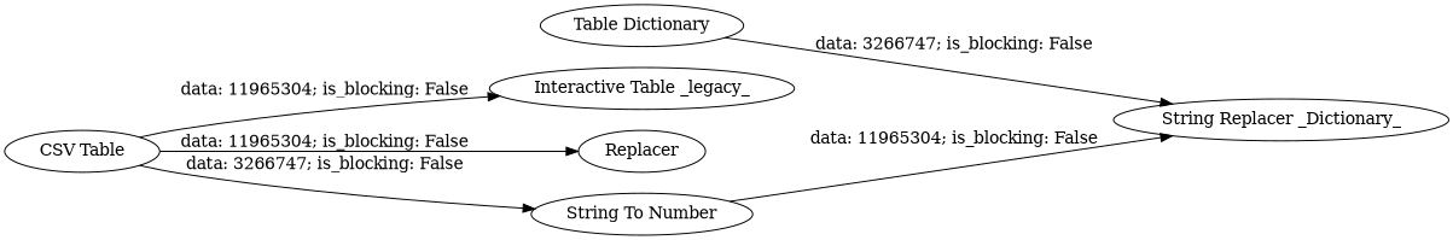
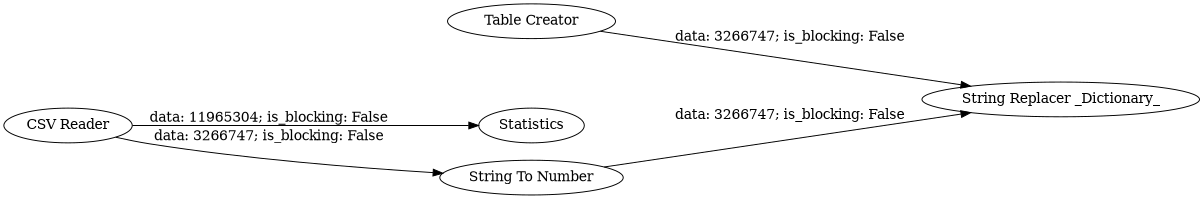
  digraph {
    rankdir=LR
-   n1 [label="Table Dictionary"]
+   n1 [label="Table Creator"]
    n2 [label="String Replacer _Dictionary_"]
-   n3 [label="CSV Table"]
-   n4 [label="Interactive Table _legacy_"]
-   n5 [label=Replacer]
+   n3 [label="CSV Reader"]
+   n5 [label=Statistics]
    n6 [label="String To Number"]
    n1 -> n2 [label="data: 3266747; is_blocking: False"]
-   n3 -> n4 [label="data: 11965304; is_blocking: False"]
    n3 -> n5 [label="data: 11965304; is_blocking: False"]
    n3 -> n6 [label="data: 3266747; is_blocking: False"]
-   n6 -> n2 [label="data: 11965304; is_blocking: False"]
+   n6 -> n2 [label="data: 3266747; is_blocking: False"]
  }
